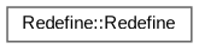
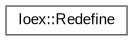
  digraph {
    rankdir=LR
    fontname="Liberation Sans"
-   n1 [color=grey40 fillcolor=white fontname="Liberation Sans" fontsize=10 height=0.2 label="Redefine::Redefine" shape=box style=filled width=0.4]
+   n1 [color=grey40 fillcolor=white fontname="Liberation Sans" fontsize=10 height=0.2 label="Ioex::Redefine" shape=box style=filled width=0.4]
  }
